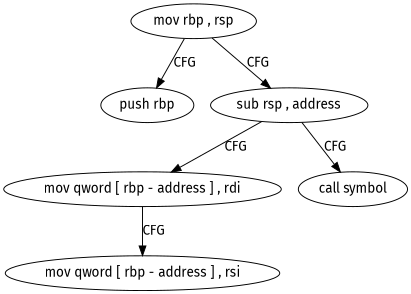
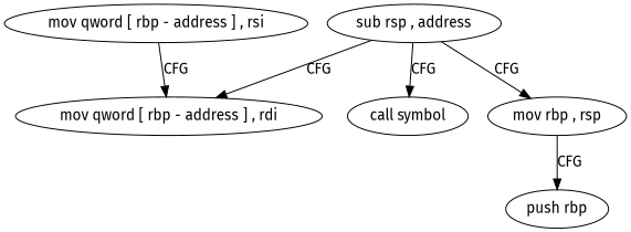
  digraph {
    fontname="Fira Sans"
    node [fontname="Fira Sans"]
    edge [fontname="Fira Sans"]
    n1 [label="push rbp"]
    n2 [label="mov rbp , rsp"]
    n3 [label="sub rsp , address"]
    n4 [label="mov qword [ rbp - address ] , rdi"]
    n5 [label="call symbol"]
    n6 [label="mov qword [ rbp - address ] , rsi"]
    n2 -> n1 [label=CFG]
-   n2 -> n3 [label=CFG]
+   n3 -> n2 [label=CFG]
    n3 -> n4 [label=CFG]
    n3 -> n5 [label=CFG]
-   n4 -> n6 [label=CFG]
+   n6 -> n4 [label=CFG]
  }
